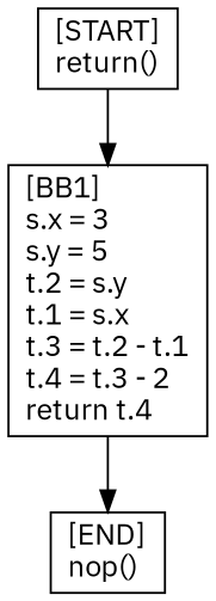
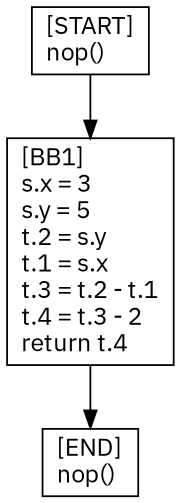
  digraph {
    fontname="IBM Plex Sans"
    node [shape=box fontname="IBM Plex Sans"]
    edge [fontname="IBM Plex Sans"]
    n1 [label="[END]\lnop()\l"]
-   n2 [label="[START]\lreturn()\l"]
+   n2 [label="[START]\lnop()\l"]
    n3 [label="[BB1]\ls.x = 3\ls.y = 5\lt.2 = s.y\lt.1 = s.x\lt.3 = t.2 - t.1\lt.4 = t.3 - 2\lreturn t.4\l"]
    n2 -> n3
    n3 -> n1
  }
